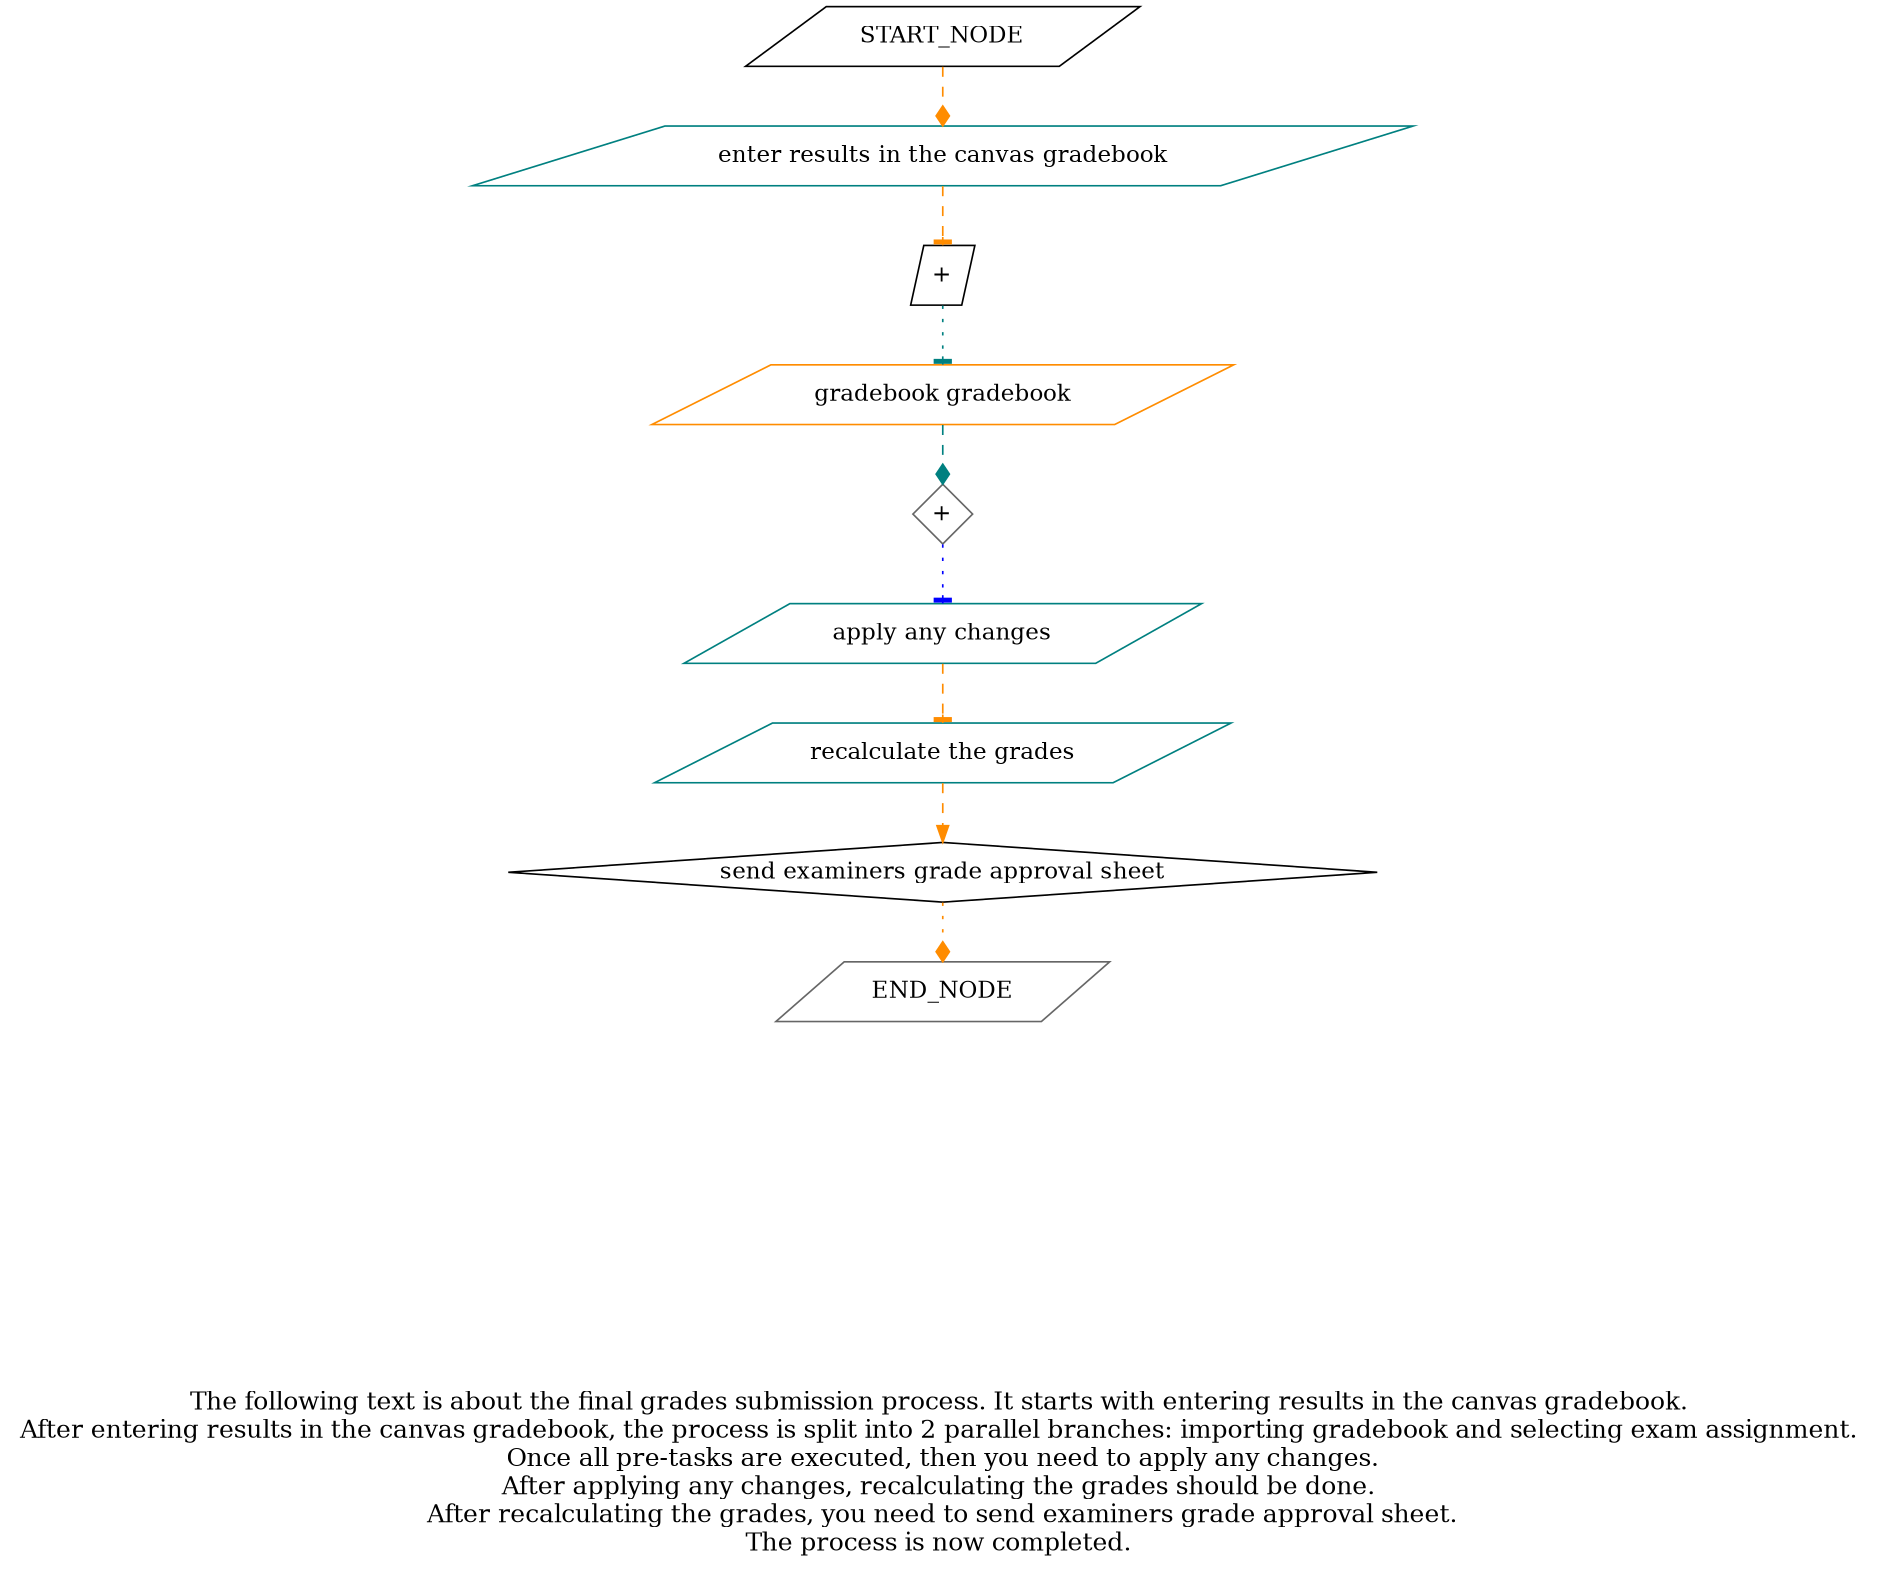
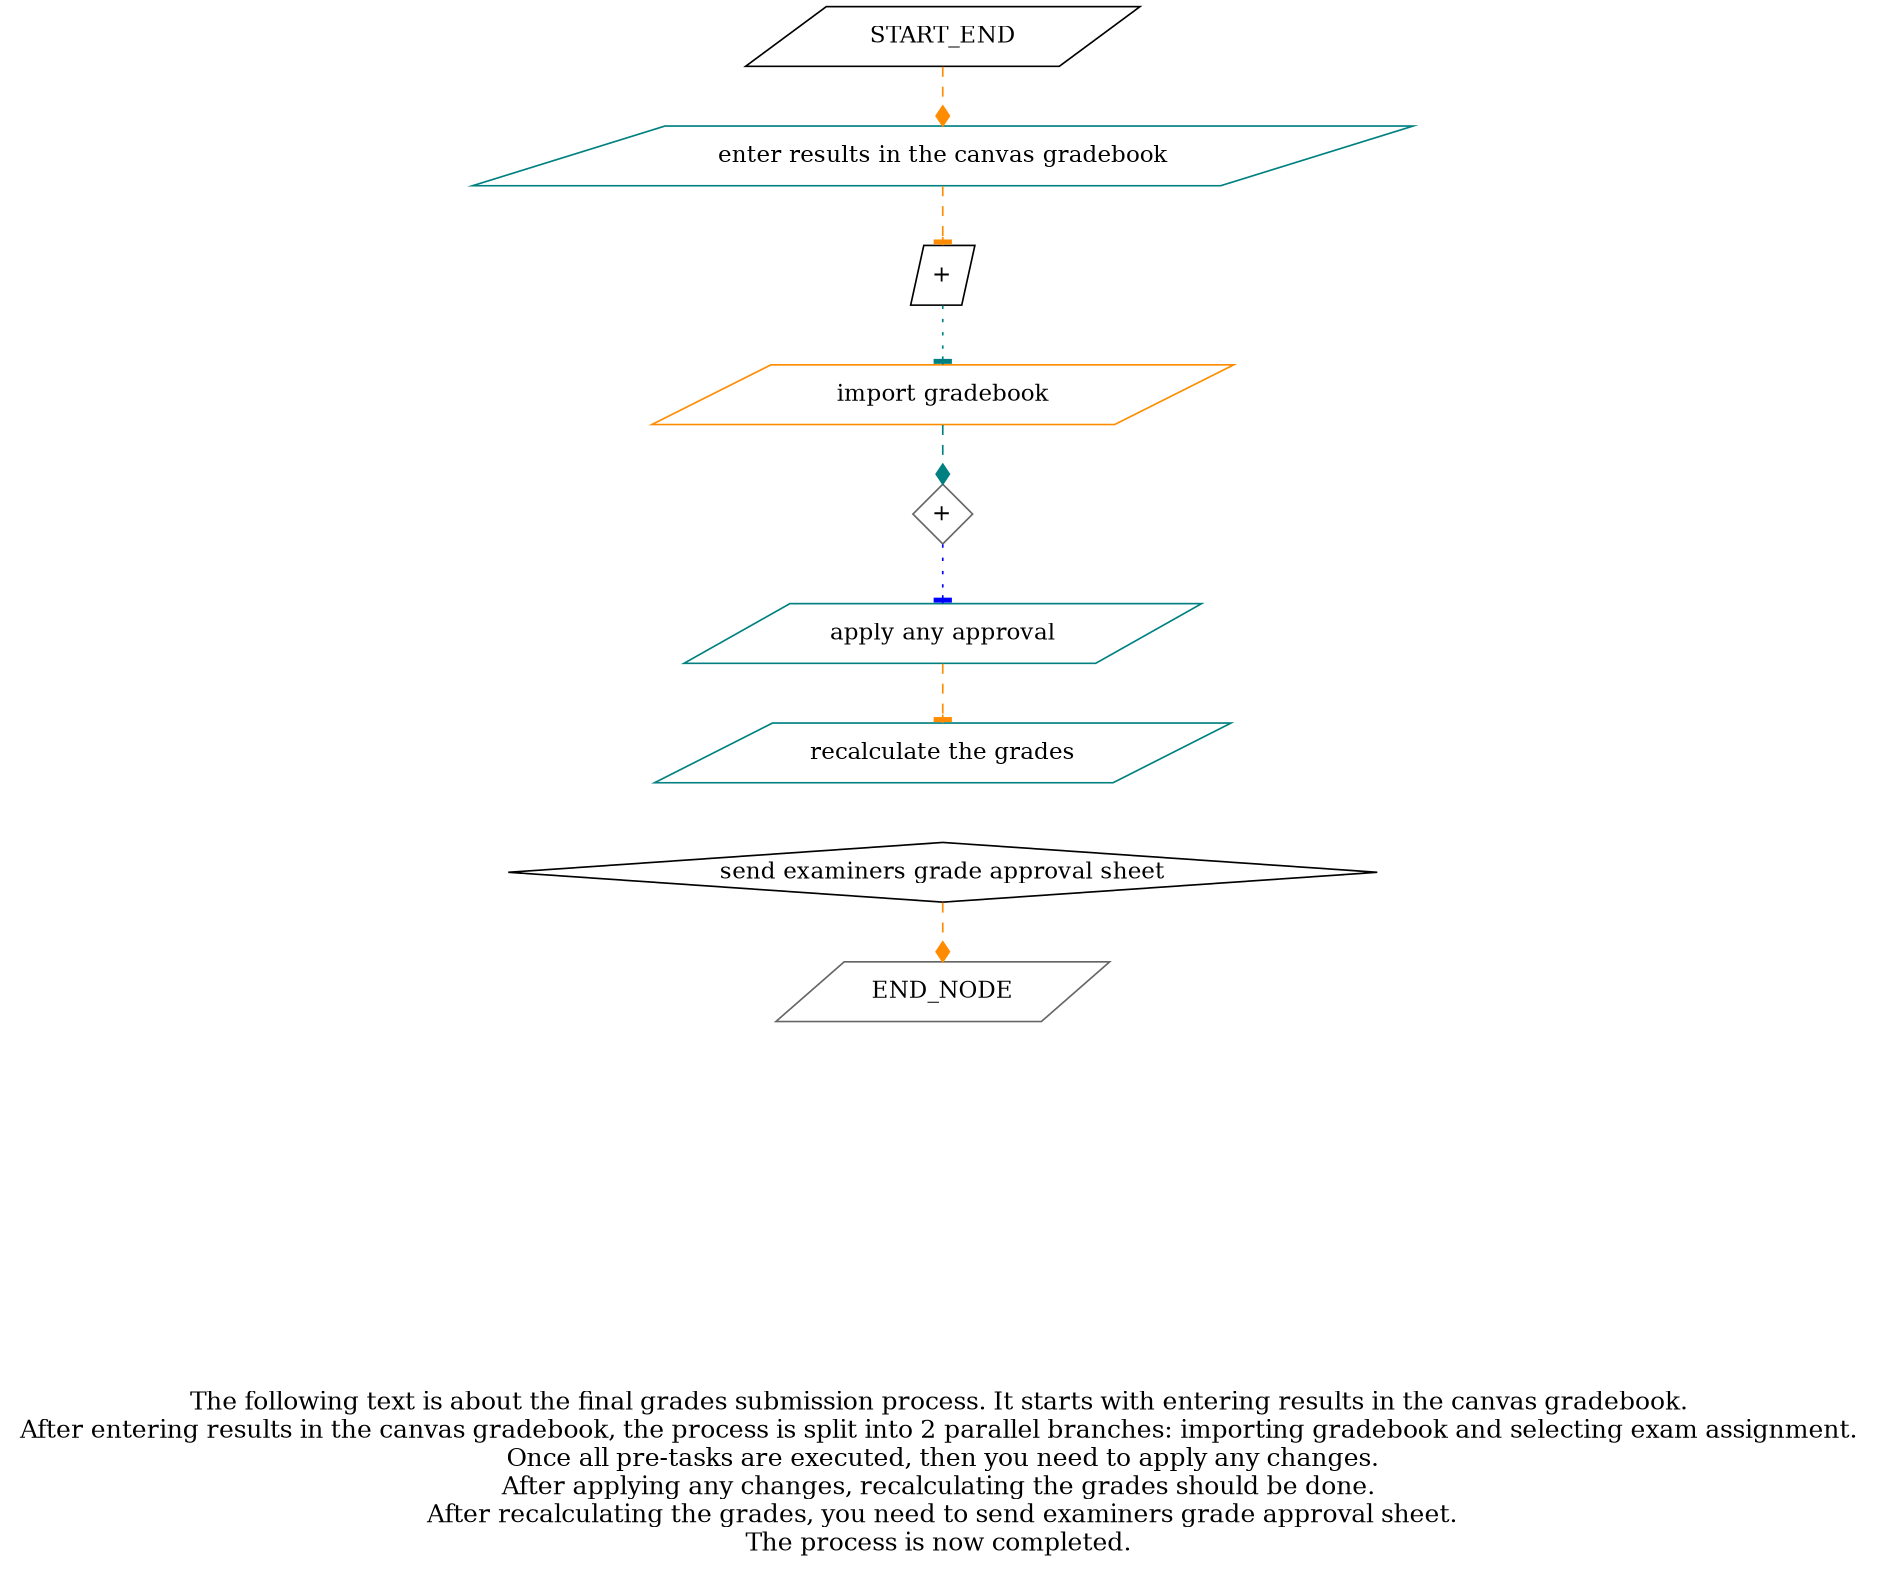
  digraph {
    fontsize=15
    label="\n\n\nThe following text is about the final grades submission process. It starts with entering results in the canvas gradebook. \nAfter entering results in the canvas gradebook, the process is split into 2 parallel branches: importing gradebook and selecting exam assignment. \nOnce all pre-tasks are executed, then you need to apply any changes.\nAfter applying any changes, recalculating the grades should be done. \nAfter recalculating the grades, you need to send examiners grade approval sheet.\nThe process is now completed. \n"
    rankdir=TB
    node [color=teal shape=parallelogram]
    edge [arrowhead=tee color=darkorange style=dashed]
    "enter results in the canvas gradebook"
    n2 [color=black fixedsize=true label="+" width=0.5]
-   "import gradebook" [color=darkorange label="gradebook gradebook"]
+   "import gradebook" [color=darkorange]
    n4 [color=gray40 fixedsize=true label="+" shape=diamond width=0.5]
-   "apply any changes"
+   "apply any changes" [label="apply any approval"]
    "recalculate the grades"
    "send examiners grade approval sheet" [color=black shape=diamond]
    END_NODE [color=gray40 width=0.2]
-   START_NODE [color=black width=0.3]
+   START_NODE [color=black width=0.3 label=START_END]
    subgraph sub_1 {
      "enter results in the canvas gradebook"
      n2
      "import gradebook"
      n4
      "apply any changes"
      "recalculate the grades"
      "send examiners grade approval sheet"
    }
    "enter results in the canvas gradebook" -> n2
    n2 -> "import gradebook" [color=teal style=dotted]
    "import gradebook" -> n4 [arrowhead=diamond color=teal]
    n4 -> "apply any changes" [color=blue style=dotted]
    "apply any changes" -> "recalculate the grades"
-   "recalculate the grades" -> "send examiners grade approval sheet" [arrowhead=normal]
-   "send examiners grade approval sheet" -> END_NODE [arrowhead=diamond style=dotted]
+   "send examiners grade approval sheet" -> END_NODE [arrowhead=diamond]
    START_NODE -> "enter results in the canvas gradebook" [arrowhead=diamond]
  }
